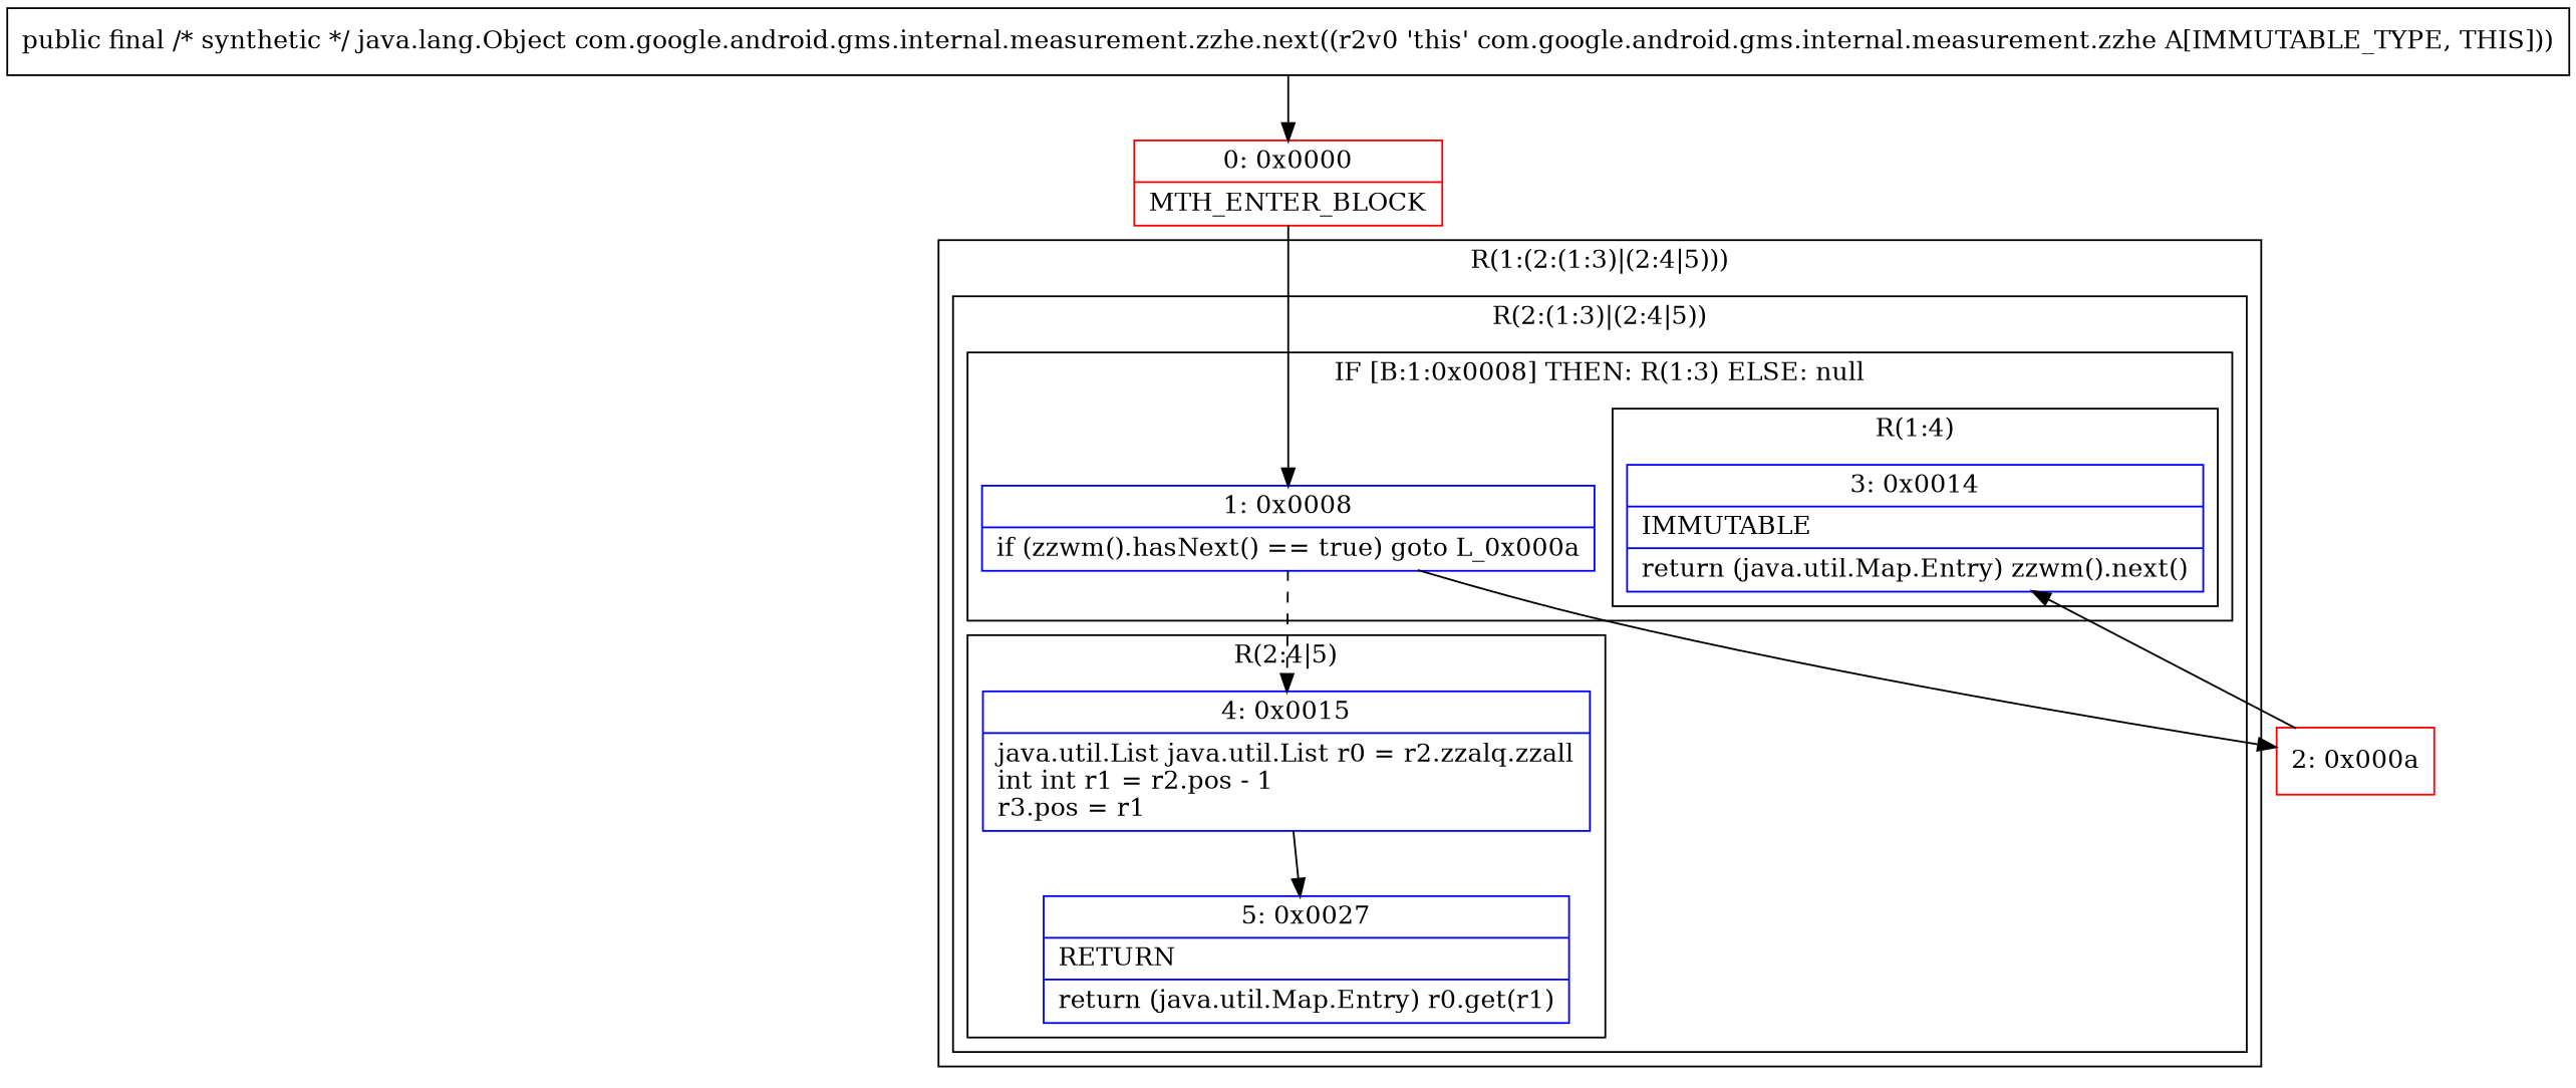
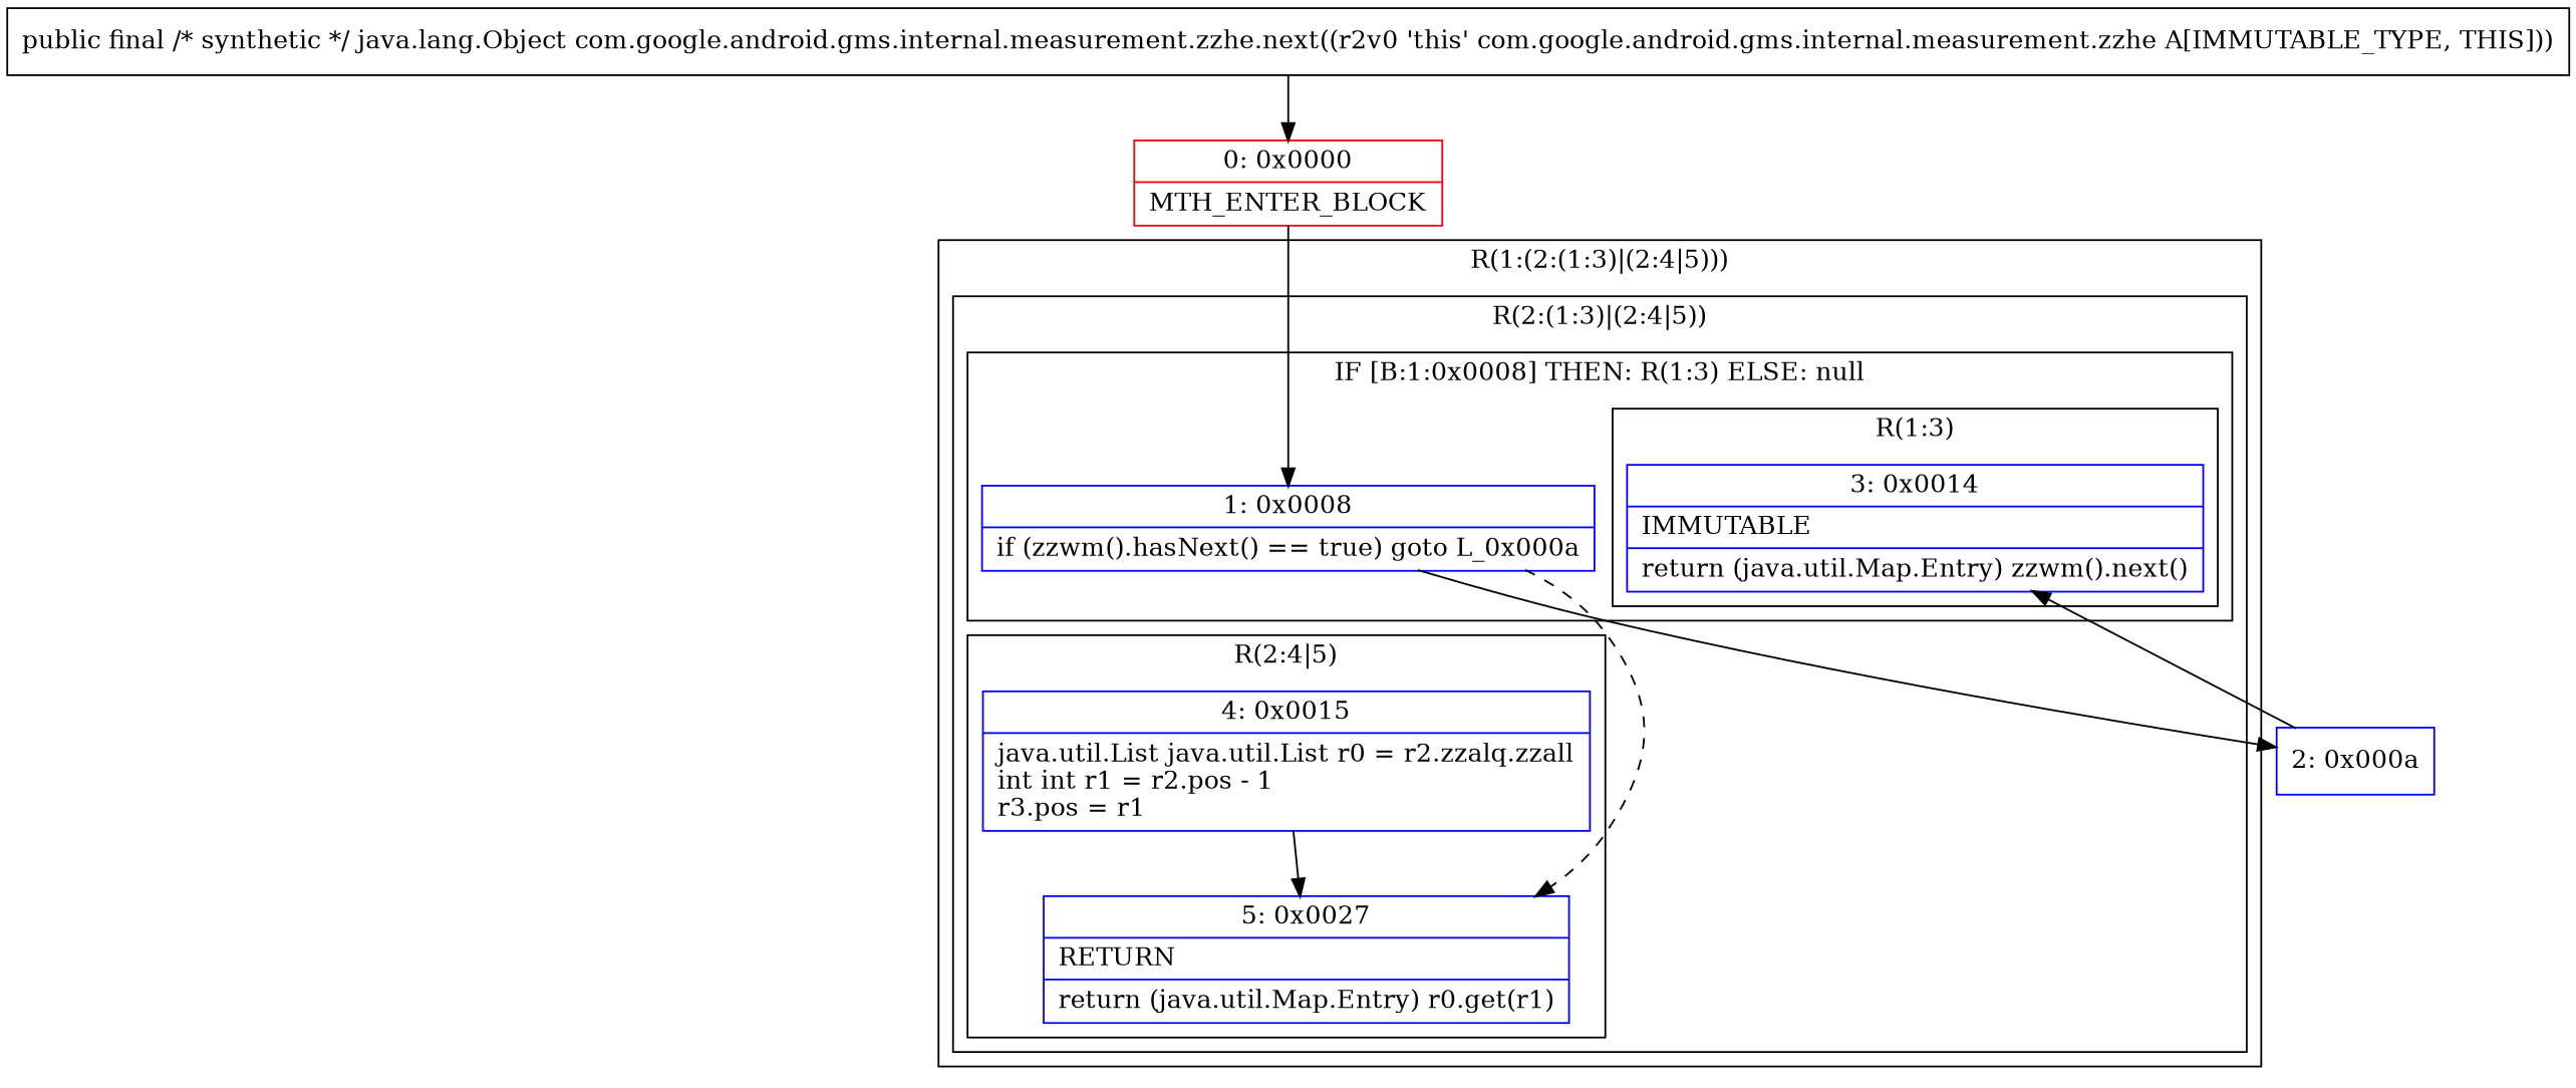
  digraph {
    node [color=blue shape=record]
    n1 [label="{3\:\ 0x0014|IMMUTABLE\l|return (java.util.Map.Entry) zzwm().next()\l}"]
    n2 [label="{1\:\ 0x0008|if (zzwm().hasNext() == true) goto L_0x000a\l}"]
    n3 [label="{4\:\ 0x0015|java.util.List java.util.List r0 = r2.zzalq.zzall\lint int r1 = r2.pos \- 1\lr3.pos = r1\l}"]
    n4 [label="{5\:\ 0x0027|RETURN\l|return (java.util.Map.Entry) r0.get(r1)\l}"]
-   n5 [color=red label="{2\:\ 0x000a}"]
+   n5 [label="{2\:\ 0x000a}"]
    n6 [color=red label="{0\:\ 0x0000|MTH_ENTER_BLOCK\l}"]
    n7 [label="{public final \/* synthetic *\/ java.lang.Object com.google.android.gms.internal.measurement.zzhe.next((r2v0 'this' com.google.android.gms.internal.measurement.zzhe A[IMMUTABLE_TYPE, THIS])) }" color=""]
    subgraph cluster_1 {
      label="R(1:(2:(1:3)|(2:4|5)))"
      subgraph cluster_2 {
        label="R(2:(1:3)|(2:4|5))"
        subgraph cluster_3 {
          label="IF [B:1:0x0008] THEN: R(1:3) ELSE: null"
          n2
          subgraph cluster_4 {
-           label="R(1:4)"
+           label="R(1:3)"
            n1
          }
        }
        subgraph cluster_5 {
          label="R(2:4|5)"
          n3
          n4
        }
      }
    }
-   n2 -> n3 [style=dashed]
+   n2 -> n4 [style=dashed]
    n2 -> n5
    n3 -> n4
    n5 -> n1
    n6 -> n2
    n7 -> n6
  }
